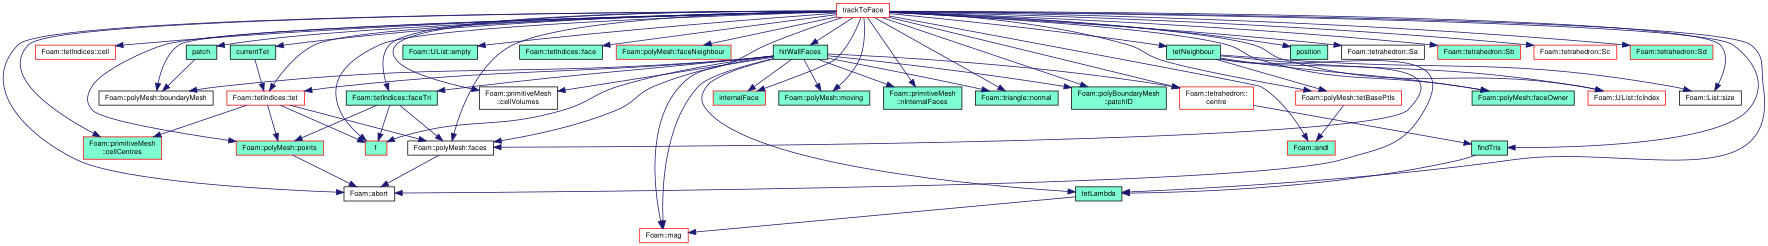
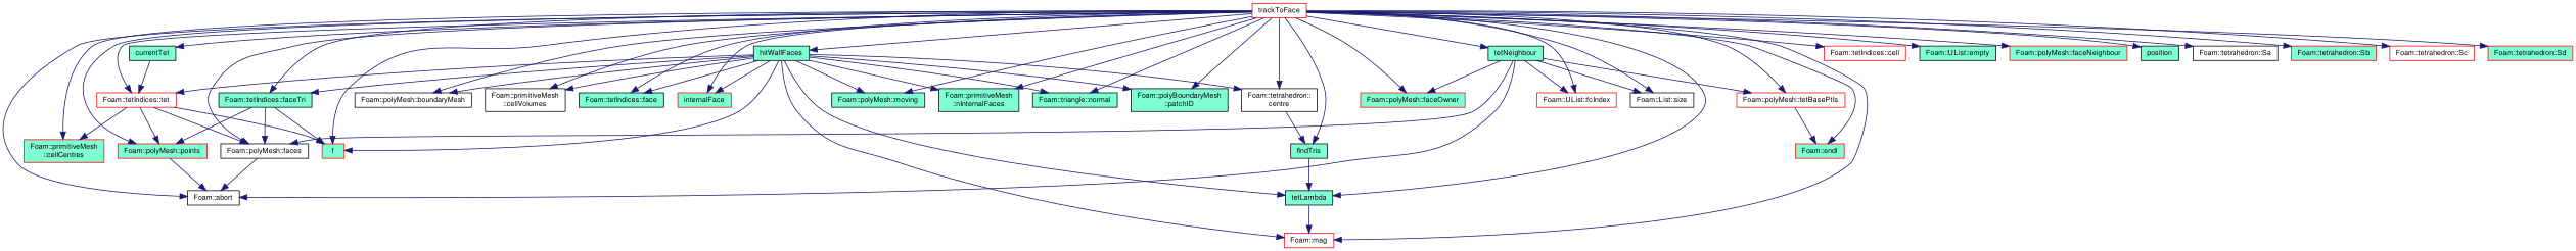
  digraph {
    rankdir=TB
    node [color=black fillcolor=aquamarine fontname=FreeSans fontsize=10 shape=record style=filled]
    edge [color=midnightblue fontname=FreeSans fontsize=10 labelfontname=FreeSans labelfontsize=10 style=solid]
    n1 [color=red fillcolor=white fontcolor=black height=0.2 label=trackToFace width=0.4]
    n2 [fillcolor=white height=0.2 label="Foam::abort" width=0.4]
    n3 [fillcolor=white height=0.2 label="Foam::polyMesh::boundaryMesh" width=0.4]
    n4 [color=red fillcolor=white height=0.2 label="Foam::tetIndices::cell" width=0.4]
    n5 [color=red height=0.2 label="Foam::primitiveMesh\l::cellCentres" width=0.4]
    n6 [fillcolor=white height=0.2 label="Foam::primitiveMesh\l::cellVolumes" width=0.4]
-   n7 [color=red fillcolor=white height=0.2 label="Foam::tetrahedron::\lcentre" width=0.4]
+   n7 [fillcolor=white height=0.2 label="Foam::tetrahedron::\lcentre" width=0.4]
    n8 [height=0.2 label=currentTet width=0.4]
    n9 [color=red fillcolor=white height=0.2 label="Foam::tetIndices::tet" width=0.4]
    n10 [color=red height=0.2 label="Foam::polyMesh::points" width=0.4]
    n11 [fillcolor=white height=0.2 label="Foam::polyMesh::faces" width=0.4]
    n12 [color=red height=0.2 label=f width=0.4]
    n13 [height=0.2 label="Foam::UList::empty" width=0.4]
    n14 [color=red height=0.2 label="Foam::endl" width=0.4]
    n15 [height=0.2 label="Foam::tetIndices::face" width=0.4]
    n16 [color=red height=0.2 label="Foam::polyMesh::faceNeighbour" width=0.4]
-   n17 [height=0.2 label="Foam::polyMesh::faceOwner" width=0.4]
+   n17 [color=red height=0.2 label="Foam::polyMesh::faceOwner" width=0.4]
    n18 [height=0.2 label="Foam::tetIndices::faceTri" width=0.4]
    n19 [color=red fillcolor=white height=0.2 label="Foam::UList::fcIndex" width=0.4]
    n20 [height=0.2 label=findTris width=0.4]
    n21 [height=0.2 label=tetLambda width=0.4]
    n22 [color=red fillcolor=white height=0.2 label="Foam::mag" width=0.4]
    n23 [height=0.2 label=hitWallFaces width=0.4]
    n24 [color=red height=0.2 label=internalFace width=0.4]
    n25 [height=0.2 label="Foam::polyMesh::moving" width=0.4]
    n26 [height=0.2 label="Foam::primitiveMesh\l::nInternalFaces" width=0.4]
    n27 [height=0.2 label="Foam::triangle::normal" width=0.4]
    n28 [height=0.2 label="Foam::polyBoundaryMesh\l::patchID" width=0.4]
-   n29 [height=0.2 label=patch width=0.4]
    n30 [height=0.2 label=position width=0.4]
    n31 [fillcolor=white height=0.2 label="Foam::tetrahedron::Sa" width=0.4]
    n32 [color=red height=0.2 label="Foam::tetrahedron::Sb" width=0.4]
    n33 [color=red fillcolor=white height=0.2 label="Foam::tetrahedron::Sc" width=0.4]
    n34 [color=red height=0.2 label="Foam::tetrahedron::Sd" width=0.4]
    n35 [fillcolor=white height=0.2 label="Foam::List::size" width=0.4]
    n36 [color=red fillcolor=white height=0.2 label="Foam::polyMesh::tetBasePtIs" width=0.4]
    n37 [height=0.2 label=tetNeighbour width=0.4]
    n1 -> n2
    n1 -> n3
    n1 -> n4
    n1 -> n5
    n1 -> n6
    n1 -> n7
    n1 -> n8
    n1 -> n9
    n1 -> n10
    n1 -> n11
    n1 -> n12
    n1 -> n13
    n1 -> n14
    n1 -> n15
    n1 -> n16
    n1 -> n17
    n1 -> n18
    n1 -> n19
    n1 -> n20
    n1 -> n21
    n1 -> n22
    n1 -> n23
    n1 -> n24
    n1 -> n25
    n1 -> n26
    n1 -> n27
    n1 -> n28
-   n1 -> n29
    n1 -> n30
    n1 -> n31
    n1 -> n32
    n1 -> n33
    n1 -> n34
    n1 -> n35
    n1 -> n36
    n1 -> n37
    n7 -> n20
    n8 -> n9
    n9 -> n5
    n9 -> n10
    n9 -> n11
    n9 -> n12
    n10 -> n2
    n11 -> n2
    n18 -> n10
    n18 -> n11
    n18 -> n12
    n20 -> n21
    n21 -> n22
    n23 -> n3
    n23 -> n6
    n23 -> n7
    n23 -> n9
-   n23 -> n11
+   n23 -> n15
    n23 -> n12
    n23 -> n18
    n23 -> n21
    n23 -> n22
    n23 -> n24
    n23 -> n25
    n23 -> n26
    n23 -> n27
    n23 -> n28
-   n29 -> n3
    n36 -> n14
    n37 -> n2
    n37 -> n11
    n37 -> n17
    n37 -> n19
    n37 -> n35
    n37 -> n36
  }
